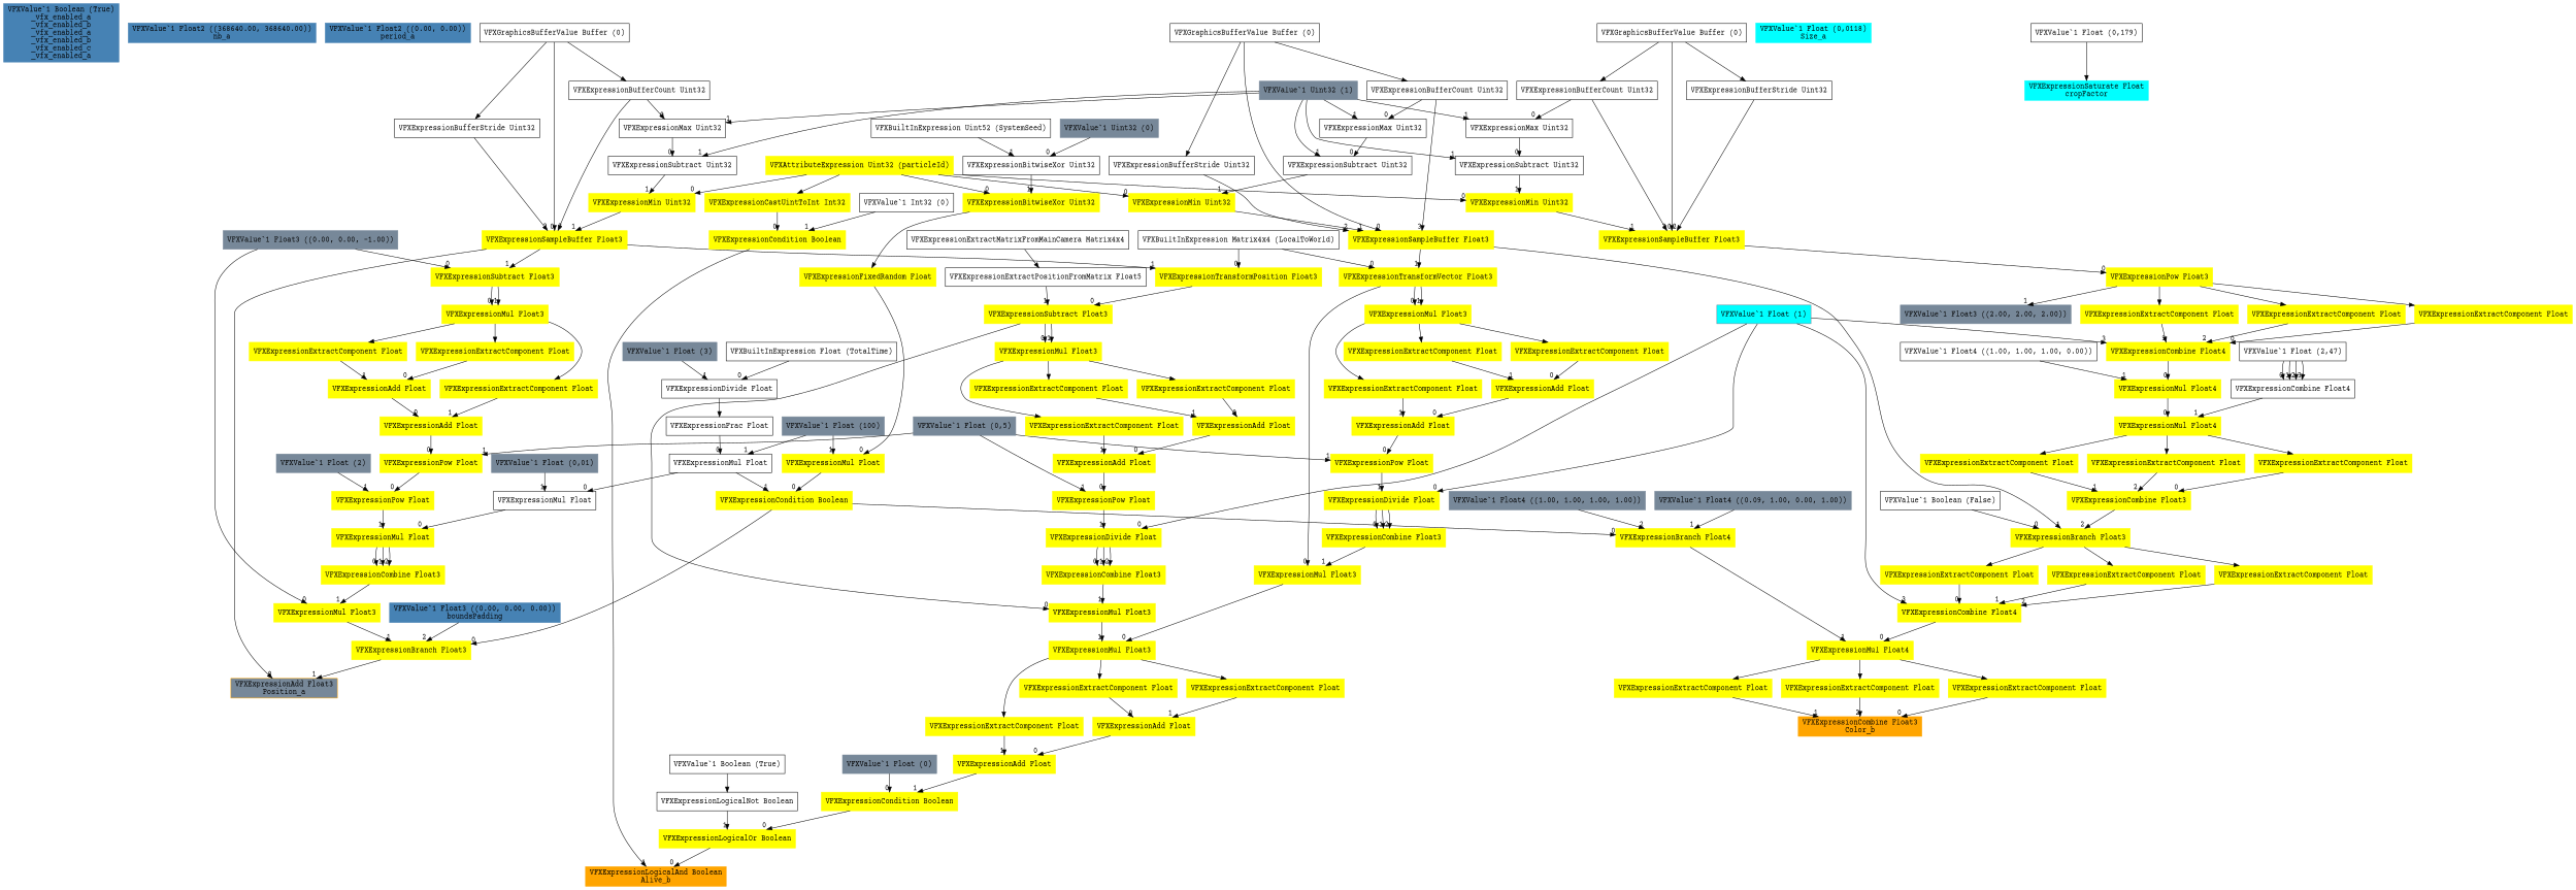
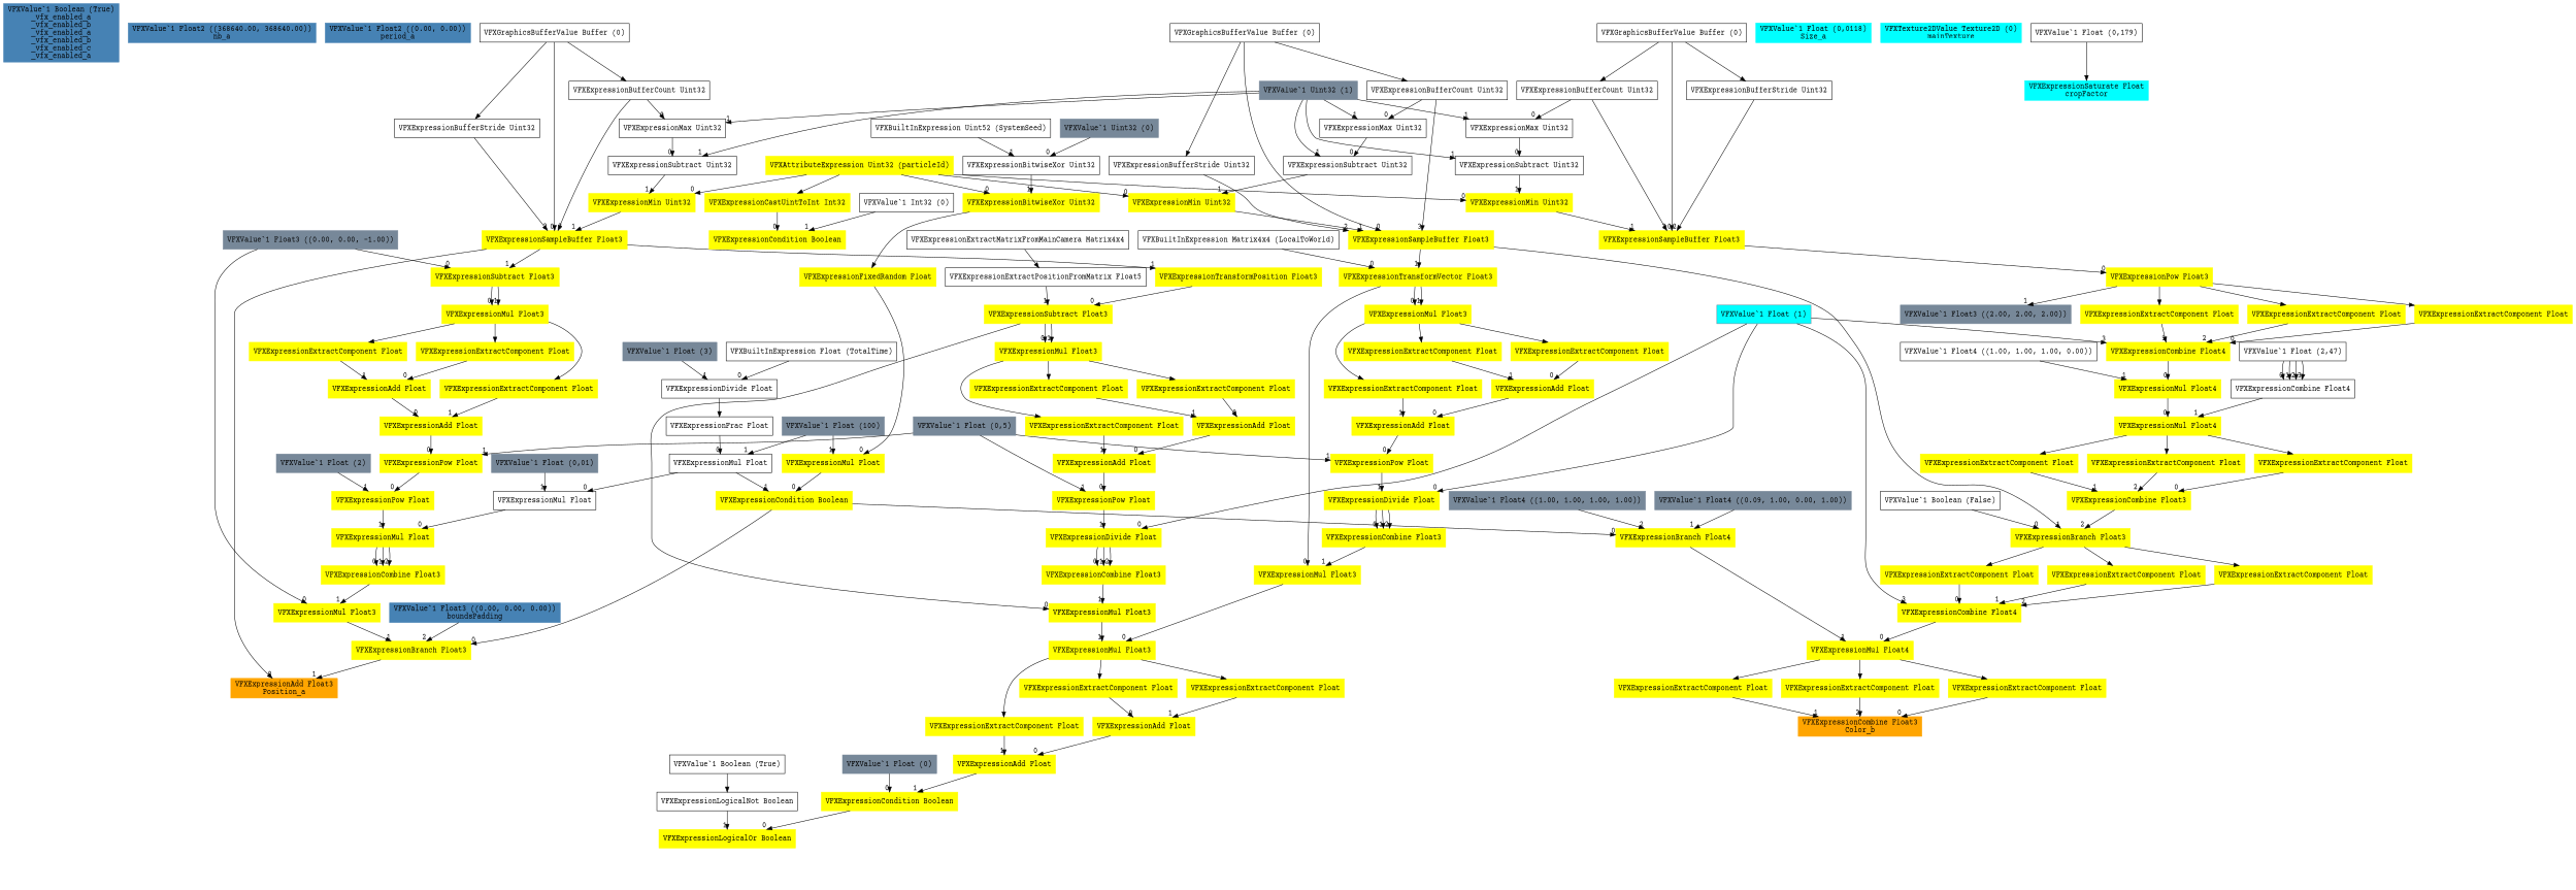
  digraph {
    fontname="Courier Prime"
    node [color=yellow fontname="Courier Prime" shape=box style=filled]
    edge [fontname="Courier Prime" headlabel=1]
    n1 [color=steelblue label="VFXValue`1 Boolean (True)\n_vfx_enabled_a\n_vfx_enabled_b\n_vfx_enabled_a\n_vfx_enabled_b\n_vfx_enabled_c\n_vfx_enabled_a"]
    n2 [color=steelblue label="VFXValue`1 Float2 ((368640.00, 368640.00))\nnb_a"]
    n3 [color=steelblue label="VFXValue`1 Float2 ((0.00, 0.00))\nperiod_a"]
    n4 [color=steelblue label="VFXValue`1 Float3 ((0.00, 0.00, 0.00))\nboundsPadding"]
    n5 [label="VFXExpressionBranch Float3"]
-   n6 [color=orange label="VFXExpressionAdd Float3\nPosition_a" fillcolor=lightslategray]
+   n6 [color=orange label="VFXExpressionAdd Float3\nPosition_a"]
    n7 [label="VFXExpressionSampleBuffer Float3"]
    n8 [label="VFXExpressionSubtract Float3"]
    n9 [label="VFXExpressionTransformPosition Float3"]
    n10 [label="VFXExpressionMul Float3"]
    n11 [label="VFXExpressionSubtract Float3"]
    n12 [label="VFXGraphicsBufferValue Buffer (0)" color="" style=""]
    n13 [label="VFXExpressionBufferCount Uint32" color="" style=""]
    n14 [label="VFXExpressionBufferStride Uint32" color="" style=""]
    n15 [label="VFXExpressionMax Uint32" color="" style=""]
    n16 [label="VFXExpressionMin Uint32"]
    n17 [label="VFXAttributeExpression Uint32 (particleId)"]
    n18 [label="VFXExpressionBitwiseXor Uint32"]
    n19 [label="VFXExpressionMin Uint32"]
    n20 [label="VFXExpressionMin Uint32"]
    n21 [label="VFXExpressionCastUintToInt Int32"]
    n22 [label="VFXExpressionFixedRandom Float"]
    n23 [label="VFXExpressionSampleBuffer Float3"]
    n24 [label="VFXExpressionSampleBuffer Float3"]
    n25 [label="VFXExpressionCondition Boolean"]
    n26 [label="VFXExpressionSubtract Uint32" color="" style=""]
    n27 [color=lightslategray label="VFXValue`1 Uint32 (1)"]
    n28 [label="VFXExpressionSubtract Uint32" color="" style=""]
    n29 [label="VFXExpressionMax Uint32" color="" style=""]
    n30 [label="VFXExpressionSubtract Uint32" color="" style=""]
    n31 [label="VFXExpressionMax Uint32" color="" style=""]
    n32 [label="VFXExpressionCondition Boolean"]
    n33 [label="VFXExpressionBranch Float4"]
    n34 [label="VFXExpressionMul Float4"]
    n35 [label="VFXExpressionMul Float"]
    n36 [label="VFXExpressionBitwiseXor Uint32" color="" style=""]
    n37 [color=lightslategray label="VFXValue`1 Uint32 (0)"]
    n38 [label="VFXBuiltInExpression Uint52 (SystemSeed)" color="" style=""]
    n39 [color=lightslategray label="VFXValue`1 Float (100)"]
    n40 [label="VFXExpressionMul Float" color="" style=""]
    n41 [label="VFXExpressionMul Float" color="" style=""]
    n42 [label="VFXExpressionMul Float"]
    n43 [label="VFXExpressionFrac Float" color="" style=""]
    n44 [label="VFXExpressionDivide Float" color="" style=""]
    n45 [label="VFXBuiltInExpression Float (TotalTime)" color="" style=""]
    n46 [color=lightslategray label="VFXValue`1 Float (3)"]
    n47 [label="VFXExpressionMul Float3"]
    n48 [color=lightslategray label="VFXValue`1 Float3 ((0.00, 0.00, -1.00))"]
    n49 [label="VFXExpressionCombine Float3"]
    n50 [color=lightslategray label="VFXValue`1 Float (0,01)"]
    n51 [label="VFXExpressionPow Float"]
    n52 [label="VFXExpressionPow Float"]
    n53 [label="VFXExpressionAdd Float"]
    n54 [label="VFXExpressionAdd Float"]
    n55 [label="VFXExpressionExtractComponent Float"]
    n56 [label="VFXExpressionExtractComponent Float"]
    n57 [label="VFXExpressionExtractComponent Float"]
    n58 [color=lightslategray label="VFXValue`1 Float (0,5)"]
    n59 [label="VFXExpressionPow Float"]
    n60 [label="VFXExpressionPow Float"]
    n61 [label="VFXExpressionDivide Float"]
    n62 [label="VFXExpressionDivide Float"]
    n63 [color=lightslategray label="VFXValue`1 Float (2)"]
    n64 [color=orange label="VFXExpressionCombine Float3\nColor_b"]
    n65 [label="VFXExpressionExtractComponent Float"]
    n66 [label="VFXExpressionExtractComponent Float"]
    n67 [label="VFXExpressionExtractComponent Float"]
    n68 [label="VFXExpressionCombine Float4"]
    n69 [label="VFXExpressionExtractComponent Float"]
    n70 [label="VFXExpressionBranch Float3"]
    n71 [label="VFXExpressionExtractComponent Float"]
    n72 [label="VFXExpressionExtractComponent Float"]
    n73 [label="VFXValue`1 Boolean (False)" color="" style=""]
    n74 [label="VFXExpressionTransformVector Float3"]
    n75 [label="VFXExpressionMul Float3"]
    n76 [label="VFXExpressionMul Float3"]
    n77 [label="VFXGraphicsBufferValue Buffer (0)" color="" style=""]
    n78 [label="VFXExpressionBufferCount Uint32" color="" style=""]
    n79 [label="VFXExpressionBufferStride Uint32" color="" style=""]
    n80 [label="VFXExpressionCombine Float3"]
    n81 [label="VFXExpressionExtractComponent Float"]
    n82 [label="VFXExpressionMul Float4"]
    n83 [label="VFXExpressionExtractComponent Float"]
    n84 [label="VFXExpressionExtractComponent Float"]
    n85 [label="VFXExpressionMul Float4"]
    n86 [label="VFXExpressionCombine Float4"]
    n87 [label="VFXExpressionExtractComponent Float"]
    n88 [label="VFXExpressionPow Float3"]
    n89 [label="VFXExpressionExtractComponent Float"]
    n90 [label="VFXExpressionExtractComponent Float"]
    n91 [color=lightslategray label="VFXValue`1 Float3 ((2.00, 2.00, 2.00))"]
    n92 [label="VFXGraphicsBufferValue Buffer (0)" color="" style=""]
    n93 [label="VFXExpressionBufferCount Uint32" color="" style=""]
    n94 [label="VFXExpressionBufferStride Uint32" color="" style=""]
    n95 [color=lightslategray fillcolor=cyan label="VFXValue`1 Float (1)"]
    n96 [label="VFXExpressionCombine Float3"]
    n97 [label="VFXExpressionCombine Float3"]
    n98 [label="VFXValue`1 Float4 ((1.00, 1.00, 1.00, 0.00))" color="" style=""]
    n99 [label="VFXExpressionCombine Float4" color="" style=""]
    n100 [label="VFXValue`1 Float (2,47)" color="" style=""]
    n101 [color=lightslategray label="VFXValue`1 Float4 ((0.09, 1.00, 0.00, 1.00))"]
    n102 [color=lightslategray label="VFXValue`1 Float4 ((1.00, 1.00, 1.00, 1.00))"]
    n103 [color=cyan label="VFXValue`1 Float (0,0118)\nSize_a"]
-   n104 [color=orange label="VFXExpressionLogicalAnd Boolean\nAlive_b"]
    n105 [label="VFXExpressionLogicalOr Boolean"]
    n106 [label="VFXExpressionCondition Boolean"]
    n107 [color=lightslategray label="VFXValue`1 Float (0)"]
    n108 [label="VFXExpressionAdd Float"]
    n109 [label="VFXExpressionAdd Float"]
    n110 [label="VFXExpressionExtractComponent Float"]
    n111 [label="VFXExpressionMul Float3"]
    n112 [label="VFXExpressionExtractComponent Float"]
    n113 [label="VFXExpressionExtractComponent Float"]
    n114 [label="VFXExpressionExtractComponent Float"]
    n115 [label="VFXExpressionExtractComponent Float"]
    n116 [label="VFXExpressionExtractComponent Float"]
    n117 [label="VFXBuiltInExpression Matrix4x4 (LocalToWorld)" color="" style=""]
    n118 [label="VFXExpressionAdd Float"]
    n119 [label="VFXExpressionAdd Float"]
    n120 [label="VFXExpressionMul Float3"]
    n121 [label="VFXExpressionMul Float3"]
    n122 [label="VFXExpressionExtractComponent Float"]
    n123 [label="VFXExpressionExtractComponent Float"]
    n124 [label="VFXExpressionExtractComponent Float"]
    n125 [label="VFXExpressionExtractPositionFromMatrix Float5" color="" style=""]
    n126 [label="VFXExpressionExtractMatrixFromMainCamera Matrix4x4" color="" style=""]
    n127 [label="VFXExpressionAdd Float"]
    n128 [label="VFXExpressionAdd Float"]
    n129 [label="VFXExpressionLogicalNot Boolean" color="" style=""]
    n130 [label="VFXValue`1 Boolean (True)" color="" style=""]
    n131 [label="VFXValue`1 Int32 (0)" color="" style=""]
+   n132 [color=cyan label="VFXTexture2DValue Texture2D (0)\nmainTexture"]
    n133 [color=cyan label="VFXExpressionSaturate Float\ncropFactor"]
    n134 [label="VFXValue`1 Float (0,179)" color="" style=""]
    n4 -> n5 [headlabel=2]
    n5 -> n6
    n7 -> n6 [headlabel=0]
    n7 -> n8
    n7 -> n9
    n8 -> n10 [headlabel=0]
    n8 -> n10
    n9 -> n11 [headlabel=0]
    n10 -> n55 [headlabel=""]
    n10 -> n56 [headlabel=""]
    n10 -> n57 [headlabel=""]
    n11 -> n120 [headlabel=0]
    n11 -> n121 [headlabel=0]
    n11 -> n121
    n12 -> n7 [headlabel=0]
    n12 -> n13 [headlabel=""]
    n12 -> n14 [headlabel=""]
    n13 -> n7 [headlabel=3]
    n13 -> n15 [headlabel=0]
    n14 -> n7 [headlabel=2]
    n15 -> n26 [headlabel=0]
    n16 -> n7
    n17 -> n16 [headlabel=0]
    n17 -> n18 [headlabel=0]
    n17 -> n19 [headlabel=0]
    n17 -> n20 [headlabel=0]
    n17 -> n21 [headlabel=""]
    n18 -> n22 [headlabel=""]
    n19 -> n23
    n20 -> n24
    n21 -> n25 [headlabel=0]
    n22 -> n35 [headlabel=0]
    n23 -> n70
    n23 -> n74
    n24 -> n88 [headlabel=0]
-   n25 -> n104
    n26 -> n16
    n27 -> n15
    n27 -> n26
    n27 -> n28
    n27 -> n29
    n27 -> n30
    n27 -> n31
    n28 -> n19
    n29 -> n28 [headlabel=0]
    n30 -> n20
    n31 -> n30 [headlabel=0]
    n32 -> n5 [headlabel=0]
    n32 -> n33 [headlabel=0]
    n33 -> n34
    n34 -> n65 [headlabel=""]
    n34 -> n66 [headlabel=""]
    n34 -> n67 [headlabel=""]
    n35 -> n32 [headlabel=0]
    n36 -> n18
    n37 -> n36 [headlabel=0]
    n38 -> n36
    n39 -> n35
    n39 -> n40
    n40 -> n32
    n40 -> n41 [headlabel=0]
    n41 -> n42 [headlabel=0]
    n42 -> n49 [headlabel=0]
    n42 -> n49
    n42 -> n49 [headlabel=2]
    n43 -> n40 [headlabel=0]
    n44 -> n43 [headlabel=""]
    n45 -> n44 [headlabel=0]
    n46 -> n44
    n47 -> n5
    n48 -> n8 [headlabel=0]
    n48 -> n47 [headlabel=0]
    n49 -> n47
    n50 -> n41
    n51 -> n42
    n52 -> n51 [headlabel=0]
    n53 -> n52 [headlabel=0]
    n54 -> n53 [headlabel=0]
    n55 -> n54 [headlabel=0]
    n56 -> n54
    n57 -> n53
    n58 -> n52
    n58 -> n59
    n58 -> n60
    n59 -> n61
    n60 -> n62
    n61 -> n96 [headlabel=0]
    n61 -> n96
    n61 -> n96 [headlabel=2]
    n62 -> n97 [headlabel=0]
    n62 -> n97
    n62 -> n97 [headlabel=2]
    n63 -> n51
    n65 -> n64 [headlabel=0]
    n66 -> n64
    n67 -> n64 [headlabel=2]
    n68 -> n34 [headlabel=0]
    n69 -> n68 [headlabel=0]
    n70 -> n69 [headlabel=""]
    n70 -> n71 [headlabel=""]
    n70 -> n72 [headlabel=""]
    n71 -> n68
    n72 -> n68 [headlabel=2]
    n73 -> n70 [headlabel=0]
    n74 -> n75 [headlabel=0]
    n74 -> n76 [headlabel=0]
    n74 -> n76
    n75 -> n111 [headlabel=0]
    n76 -> n114 [headlabel=""]
    n76 -> n115 [headlabel=""]
    n76 -> n116 [headlabel=""]
    n77 -> n23 [headlabel=0]
    n77 -> n78 [headlabel=""]
    n77 -> n79 [headlabel=""]
    n78 -> n23 [headlabel=3]
    n78 -> n29 [headlabel=0]
    n79 -> n23 [headlabel=2]
    n80 -> n70 [headlabel=2]
    n81 -> n80 [headlabel=0]
    n82 -> n81 [headlabel=""]
    n82 -> n83 [headlabel=""]
    n82 -> n84 [headlabel=""]
    n83 -> n80
    n84 -> n80 [headlabel=2]
    n85 -> n82 [headlabel=0]
    n86 -> n85 [headlabel=0]
    n87 -> n86 [headlabel=0]
    n88 -> n87 [headlabel=""]
    n88 -> n89 [headlabel=""]
    n88 -> n90 [headlabel=""]
    n88 -> n91
    n89 -> n86
    n90 -> n86 [headlabel=2]
    n92 -> n24 [headlabel=0]
    n92 -> n93 [headlabel=""]
    n92 -> n94 [headlabel=""]
    n93 -> n24 [headlabel=3]
    n93 -> n31 [headlabel=0]
    n94 -> n24 [headlabel=2]
    n95 -> n61 [headlabel=0]
    n95 -> n62 [headlabel=0]
    n95 -> n68 [headlabel=3]
    n95 -> n86 [headlabel=3]
    n96 -> n75
    n97 -> n120
    n98 -> n85
    n99 -> n82
    n100 -> n99 [headlabel=0]
    n100 -> n99
    n100 -> n99 [headlabel=2]
    n100 -> n99 [headlabel=3]
    n101 -> n33
    n102 -> n33 [headlabel=2]
-   n105 -> n104 [headlabel=0]
    n106 -> n105 [headlabel=0]
    n107 -> n106 [headlabel=0]
    n108 -> n106
    n109 -> n108 [headlabel=0]
    n110 -> n109 [headlabel=0]
    n111 -> n110 [headlabel=""]
    n111 -> n112 [headlabel=""]
    n111 -> n113 [headlabel=""]
    n112 -> n109
    n113 -> n108
    n114 -> n119 [headlabel=0]
    n115 -> n119
    n116 -> n118
-   n117 -> n9 [headlabel=0]
    n117 -> n74 [headlabel=0]
    n118 -> n59 [headlabel=0]
    n119 -> n118 [headlabel=0]
    n120 -> n111
    n121 -> n122 [headlabel=""]
    n121 -> n123 [headlabel=""]
    n121 -> n124 [headlabel=""]
    n122 -> n128 [headlabel=0]
    n123 -> n128
    n124 -> n127
    n125 -> n11
    n126 -> n125 [headlabel=""]
    n127 -> n60 [headlabel=0]
    n128 -> n127 [headlabel=0]
    n129 -> n105
    n130 -> n129 [headlabel=""]
    n131 -> n25
    n134 -> n133 [headlabel=""]
  }
